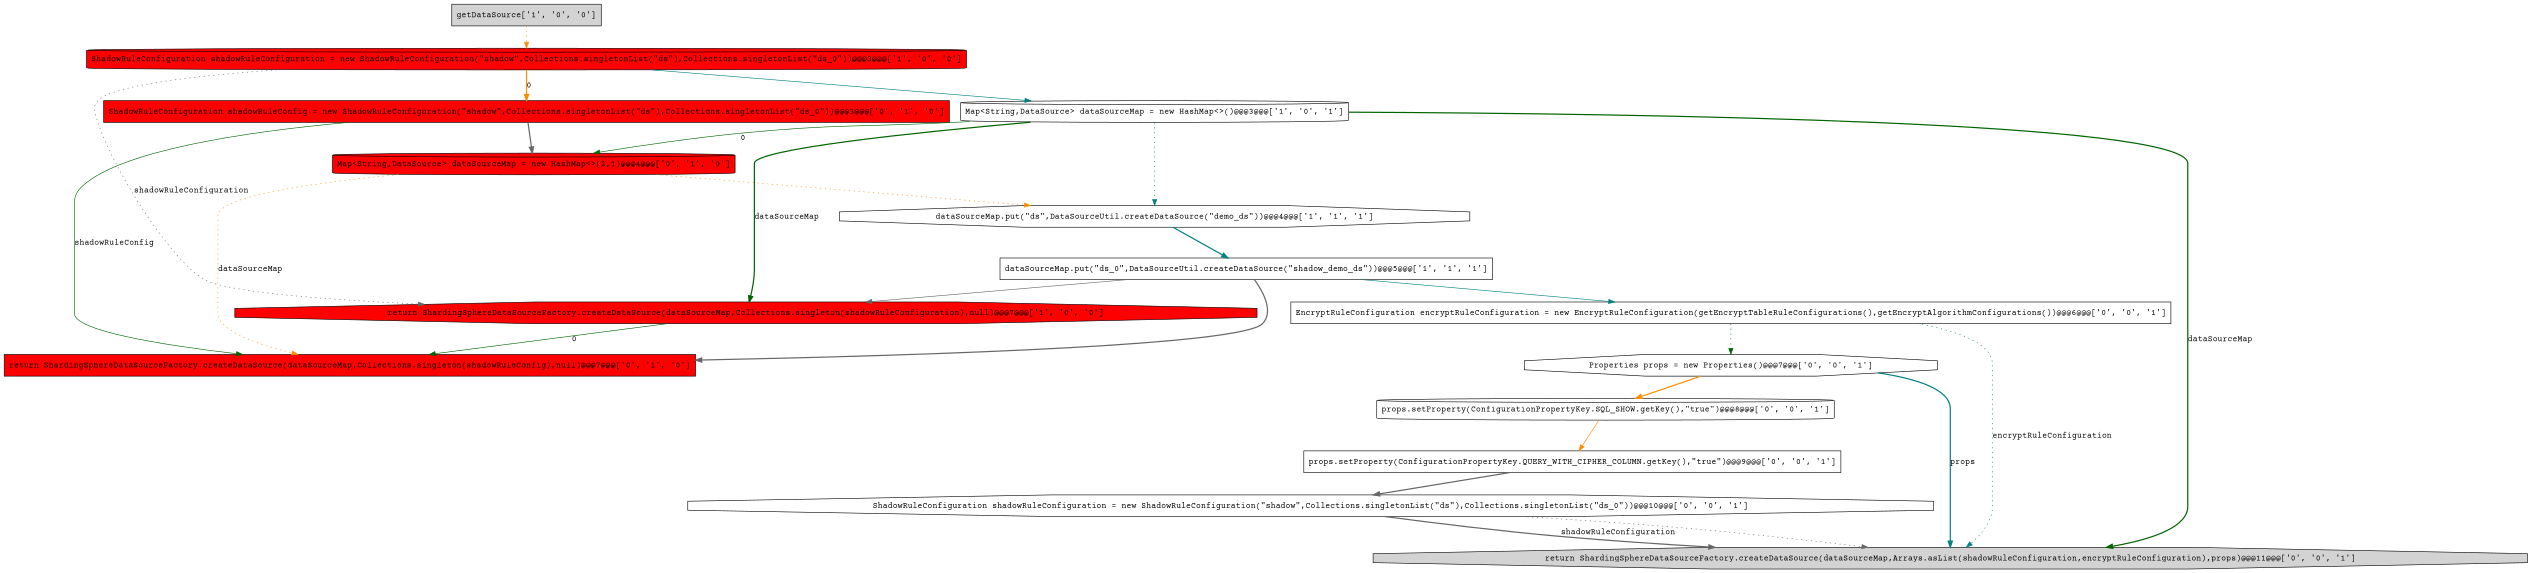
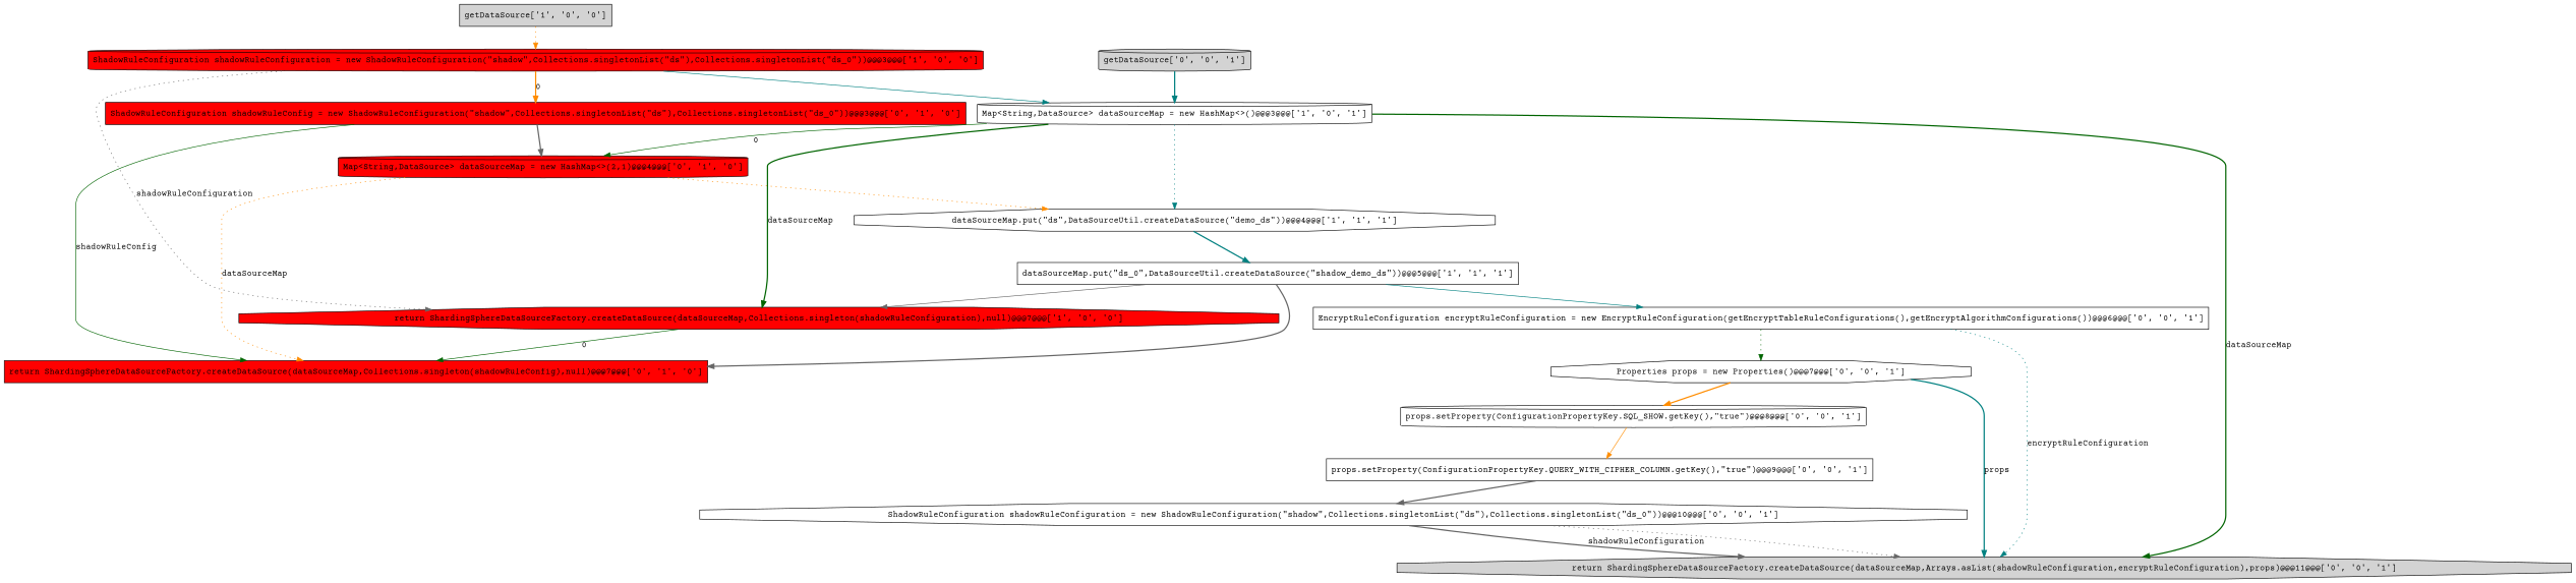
  digraph {
    fontname="Courier Prime"
    node [fillcolor=white fontname="Courier Prime" shape=box style=filled]
    edge [color=teal fontname="Courier Prime" style=bold]
    n1 [label="EncryptRuleConfiguration encryptRuleConfiguration = new EncryptRuleConfiguration(getEncryptTableRuleConfigurations(),getEncryptAlgorithmConfigurations())@@@6@@@['0', '0', '1']"]
    n2 [label="Properties props = new Properties()@@@7@@@['0', '0', '1']" shape=octagon]
    n3 [fillcolor=lightgray label="return ShardingSphereDataSourceFactory.createDataSource(dataSourceMap,Arrays.asList(shadowRuleConfiguration,encryptRuleConfiguration),props)@@@11@@@['0', '0', '1']" shape=octagon]
    n4 [label="props.setProperty(ConfigurationPropertyKey.SQL_SHOW.getKey(),\"true\")@@@8@@@['0', '0', '1']" shape=cylinder]
    n5 [label="dataSourceMap.put(\"ds_0\",DataSourceUtil.createDataSource(\"shadow_demo_ds\"))@@@5@@@['1', '1', '1']"]
    n6 [fillcolor=red label="return ShardingSphereDataSourceFactory.createDataSource(dataSourceMap,Collections.singleton(shadowRuleConfiguration),null)@@@7@@@['1', '0', '0']" shape=octagon]
    n7 [fillcolor=red label="return ShardingSphereDataSourceFactory.createDataSource(dataSourceMap,Collections.singleton(shadowRuleConfig),null)@@@7@@@['0', '1', '0']"]
    n8 [label="props.setProperty(ConfigurationPropertyKey.QUERY_WITH_CIPHER_COLUMN.getKey(),\"true\")@@@9@@@['0', '0', '1']"]
    n9 [label="ShadowRuleConfiguration shadowRuleConfiguration = new ShadowRuleConfiguration(\"shadow\",Collections.singletonList(\"ds\"),Collections.singletonList(\"ds_0\"))@@@10@@@['0', '0', '1']" shape=octagon]
    n10 [fillcolor=red label="ShadowRuleConfiguration shadowRuleConfig = new ShadowRuleConfiguration(\"shadow\",Collections.singletonList(\"ds\"),Collections.singletonList(\"ds_0\"))@@@3@@@['0', '1', '0']"]
    n11 [fillcolor=red label="Map<String,DataSource> dataSourceMap = new HashMap<>(2,1)@@@4@@@['0', '1', '0']" shape=cylinder]
    n12 [fillcolor=lightgray label="getDataSource['1', '0', '0']"]
    n13 [fillcolor=red label="ShadowRuleConfiguration shadowRuleConfiguration = new ShadowRuleConfiguration(\"shadow\",Collections.singletonList(\"ds\"),Collections.singletonList(\"ds_0\"))@@@3@@@['1', '0', '0']" shape=cylinder]
    n14 [label="Map<String,DataSource> dataSourceMap = new HashMap<>()@@@3@@@['1', '0', '1']" shape=cylinder]
    n15 [label="dataSourceMap.put(\"ds\",DataSourceUtil.createDataSource(\"demo_ds\"))@@@4@@@['1', '1', '1']" shape=octagon]
+   n16 [fillcolor=lightgray label="getDataSource['0', '0', '1']" shape=cylinder]
    n1 -> n2 [color=darkgreen style=dotted]
    n1 -> n3 [label=encryptRuleConfiguration style=dotted]
    n2 -> n3 [label=props]
    n2 -> n4 [color=darkorange]
    n4 -> n8 [color=darkorange style=solid]
    n5 -> n1 [style=solid]
    n5 -> n6 [color=gray40 style=solid]
    n5 -> n7 [color=gray40]
    n6 -> n7 [color=darkgreen label=0 style=solid]
    n8 -> n9 [color=gray40]
    n9 -> n3 [color=gray40 style=dotted]
    n9 -> n3 [color=gray40 label=shadowRuleConfiguration]
    n10 -> n7 [color=darkgreen label=shadowRuleConfig style=solid]
    n10 -> n11 [color=gray40]
    n11 -> n7 [color=darkorange label=dataSourceMap style=dotted]
    n11 -> n15 [color=darkorange style=dotted]
    n12 -> n13 [color=darkorange style=dotted]
    n13 -> n6 [color=gray40 label=shadowRuleConfiguration style=dotted]
    n13 -> n10 [color=darkorange label=0]
    n13 -> n14 [style=solid]
    n14 -> n3 [color=darkgreen label=dataSourceMap]
    n14 -> n6 [color=darkgreen label=dataSourceMap]
    n14 -> n11 [color=darkgreen label=0 style=solid]
    n14 -> n15 [style=dotted]
    n15 -> n5
+   n16 -> n14
  }
